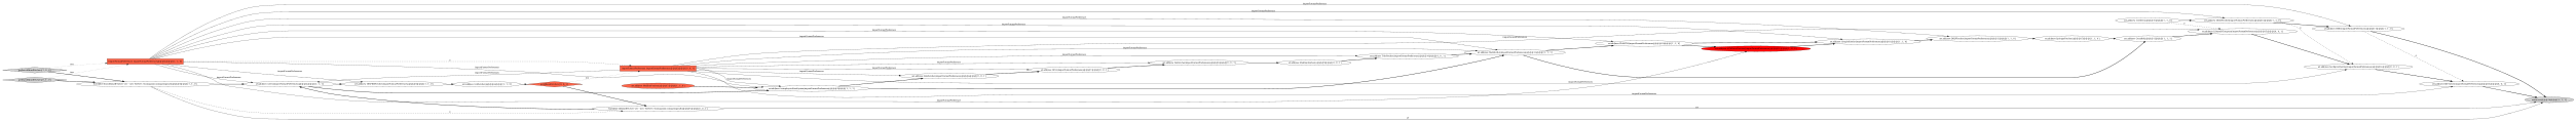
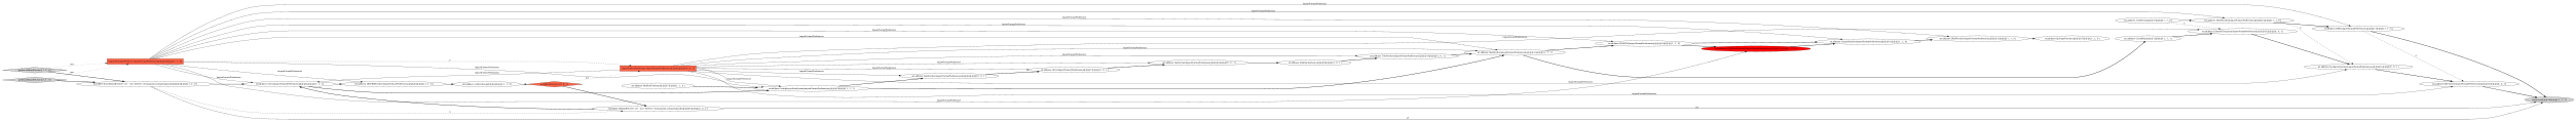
  digraph {
    fontname="PT Serif"
    rankdir=LR
    node [fillcolor=white fontname="PT Serif" shape=ellipse style=filled]
    edge [fontname="PT Serif" style=bold]
    n1 [fillcolor=lightgray label="return set@@@16@@@['1', '1', '1']"]
    n2 [label="set.add(new MathSciNet(importFormatPreferences))@@@11@@@['1', '1', '1']"]
    n3 [label="set.add(new CrossRef())@@@12@@@['1', '1', '1']"]
    n4 [label="set.add(new ZbMATH(importFormatPreferences))@@@10@@@['1', '1', '0']"]
    n5 [label="set.add(new LibraryOfCongress(importFormatPreferences))@@@13@@@['0', '0', '1']"]
    n6 [label="set.add(new GoogleScholar(importFormatPreferences))@@@11@@@['1', '1', '0']"]
    n7 [fillcolor=red label="set.add(new ACMPortalFetcher(importFormatPreferences))@@@11@@@['1', '0', '0']"]
    n8 [label="set.add(new IacrEprintFetcher(importFormatPreferences))@@@14@@@['0', '0', '1']"]
    n9 [label="set.add(new RfcFetcher(importFormatPreferences))@@@15@@@['0', '0', '1']"]
    n10 [label="set.add(new IsbnFetcher(importFormatPreferences))@@@6@@@['0', '0', '1']"]
    n11 [label="set.add(new DiVA(importFormatPreferences))@@@7@@@['0', '0', '1']"]
    n12 [label="set.add(new DoiFetcher(importFormatPreferences))@@@8@@@['0', '0', '1']"]
    n13 [label="set.add(new MedlineFetcher())@@@9@@@['0', '0', '1']"]
    n14 [label="SortedSet<IdBasedFetcher> set = new TreeSet<>(Comparator.comparing(null))@@@3@@@['0', '0', '1']"]
    n15 [label="set.add(new ArXiv(importFormatPreferences))@@@4@@@['1', '1', '1']"]
    n16 [label="set.add(new AstrophysicsDataSystem(importFormatPreferences))@@@5@@@['1', '1', '1']"]
    n17 [label="set.add(new INSPIREFetcher(importFormatPreferences))@@@5@@@['1', '1', '0']"]
    n18 [label="set.add(new DBLPFetcher(importFormatPreferences))@@@12@@@['1', '1', '0']"]
    n19 [label="set.add(new SpringerFetcher())@@@13@@@['1', '1', '0']"]
    n20 [label="set.add(new TitleFetcher(importFormatPreferences))@@@10@@@['0', '0', '1']"]
    n21 [label="set.add(new CiteSeer())@@@15@@@['1', '1', '0']"]
    n22 [label="set.add(new DOAJFetcher(importFormatPreferences))@@@16@@@['1', '1', '0']"]
    n23 [fillcolor=lightgray label="getSearchBasedFetchers['1', '0', '0']" shape=diamond]
    n24 [label="SortedSet<SearchBasedFetcher> set = new TreeSet<>(Comparator.comparing(null))@@@3@@@['1', '1', '0']"]
    n25 [fillcolor=tomato label="ImportFormatPreferences importFormatPreferences@@@2@@@['1', '1', '0']" shape=box]
    n26 [label="set.add(new IEEE(importFormatPreferences))@@@17@@@['1', '1', '0']"]
    n27 [fillcolor=tomato label="ImportFormatPreferences importFormatPreferences@@@2@@@['0', '0', '1']" shape=box]
    n28 [fillcolor=lightgray label="getSearchBasedFetchers['0', '1', '0']" shape=diamond]
    n29 [label="set.add(new GvkFetcher())@@@6@@@['1', '1', '0']"]
    n30 [fillcolor=tomato label="getIdBasedFetchers['0', '0', '1']" shape=diamond]
-   n31 [fillcolor=tomato label="set.add(new MedlineFetcher())@@@7@@@['1', '1', '0']"]
+   n31 [label="set.add(new MedlineFetcher())@@@7@@@['1', '1', '0']"]
    n2 -> n3
    n2 -> n4
    n3 -> n5
    n4 -> n6
    n4 -> n7
    n5 -> n8
    n6 -> n18
    n7 -> n6
    n8 -> n9
    n9 -> n1
    n10 -> n11
    n11 -> n12
    n12 -> n13
    n13 -> n20
    n14 -> n1 [label=set style=solid]
    n14 -> n15
    n15 -> n16
    n15 -> n17
    n16 -> n2
    n16 -> n10
    n17 -> n29
    n18 -> n19
-   n19 -> n3
    n20 -> n2
    n21 -> n5 [label=0 style=dashed]
    n21 -> n22
    n22 -> n8 [label=0 style=dashed]
    n22 -> n26
    n23 -> n24
    n23 -> n25 [label=true style=dotted]
    n24 -> n1 [label=set style=solid]
    n24 -> n14 [label=0 style=dashed]
    n24 -> n15
    n25 -> n2 [label=importFormatPreferences style=solid]
    n25 -> n4 [label=importFormatPreferences style=solid]
    n25 -> n6 [label=importFormatPreferences style=solid]
    n25 -> n7 [label=importFormatPreferences style=solid]
    n25 -> n15 [label=importFormatPreferences style=solid]
    n25 -> n16 [label=importFormatPreferences style=solid]
    n25 -> n17 [label=importFormatPreferences style=solid]
    n25 -> n18 [label=importFormatPreferences style=solid]
    n25 -> n22 [label=importFormatPreferences style=solid]
    n25 -> n26 [label=importFormatPreferences style=solid]
    n25 -> n27 [label=0 style=dashed]
    n26 -> n1
    n26 -> n9 [label=0 style=dashed]
    n27 -> n2 [label=importFormatPreferences style=solid]
    n27 -> n5 [label=importFormatPreferences style=solid]
    n27 -> n8 [label=importFormatPreferences style=solid]
    n27 -> n9 [label=importFormatPreferences style=solid]
    n27 -> n10 [label=importFormatPreferences style=solid]
    n27 -> n11 [label=importFormatPreferences style=solid]
    n27 -> n12 [label=importFormatPreferences style=solid]
    n27 -> n15 [label=importFormatPreferences style=solid]
    n27 -> n16 [label=importFormatPreferences style=solid]
    n27 -> n20 [label=importFormatPreferences style=solid]
    n28 -> n24
    n28 -> n25 [label=true style=dotted]
    n29 -> n30
    n30 -> n14
    n30 -> n27 [label=true style=dotted]
    n31 -> n16
  }
